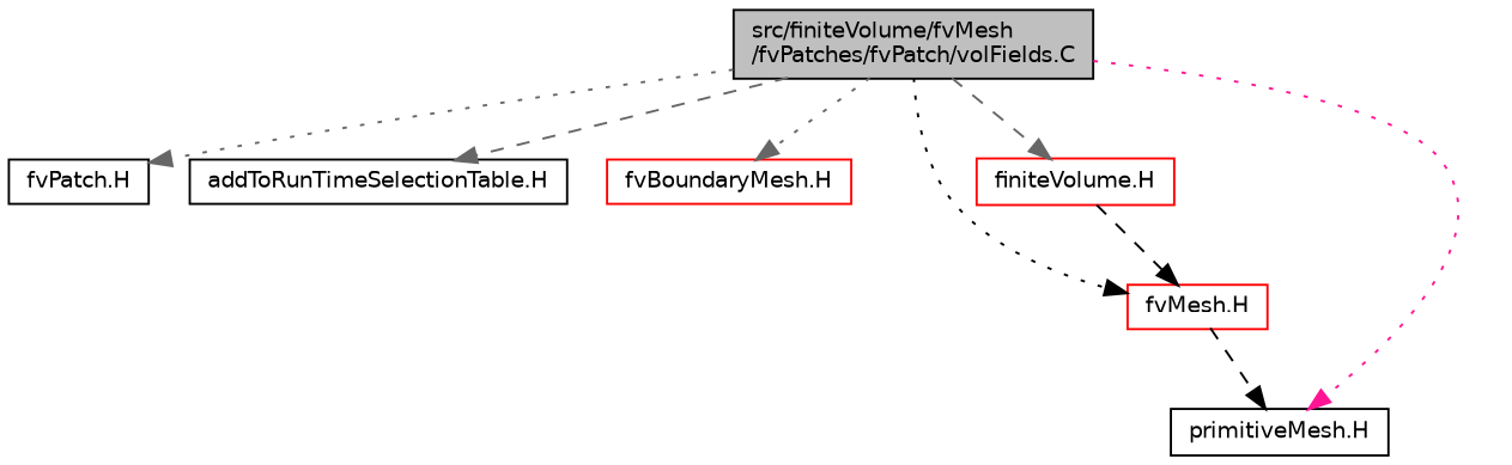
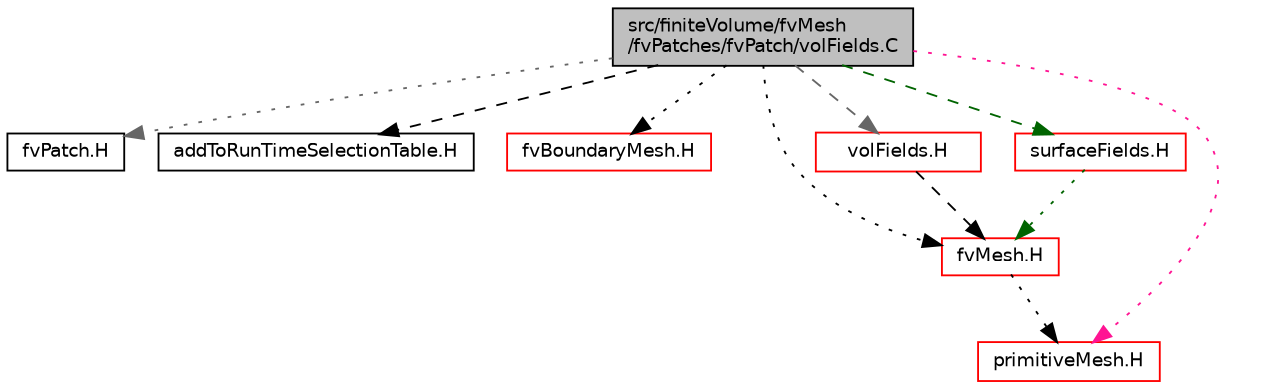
  digraph {
    node [color=red fontname=Helvetica fontsize=10 shape=record]
    edge [color=gray40 fontname=Helvetica fontsize=10 labelfontname=Helvetica labelfontsize=10 style=dotted]
    n1 [color=black fillcolor=grey75 fontcolor=black height=0.2 label="src/finiteVolume/fvMesh\l/fvPatches/fvPatch/volFields.C" style=filled width=0.4]
    n2 [color=black height=0.2 label="fvPatch.H" width=0.4]
    n3 [color=black height=0.2 label="addToRunTimeSelectionTable.H" width=0.4]
    n4 [height=0.2 label="fvBoundaryMesh.H" width=0.4]
    n5 [height=0.2 label="fvMesh.H" width=0.4]
-   n6 [color=black height=0.2 label="primitiveMesh.H" width=0.4]
-   n7 [height=0.2 label="finiteVolume.H" width=0.4]
+   n6 [height=0.2 label="primitiveMesh.H" width=0.4]
+   n7 [height=0.2 label="volFields.H" width=0.4]
+   n8 [height=0.2 label="surfaceFields.H" width=0.4]
    n1 -> n2
-   n1 -> n3 [style=dashed]
-   n1 -> n4
+   n1 -> n3 [color=black style=dashed]
+   n1 -> n4 [color=black]
    n1 -> n5 [color=black]
    n1 -> n6 [color=deeppink]
    n1 -> n7 [style=dashed]
-   n5 -> n6 [color=black style=dashed]
+   n1 -> n8 [color=darkgreen style=dashed]
+   n5 -> n6 [color=black]
    n7 -> n5 [color=black style=dashed]
+   n8 -> n5 [color=darkgreen]
  }
